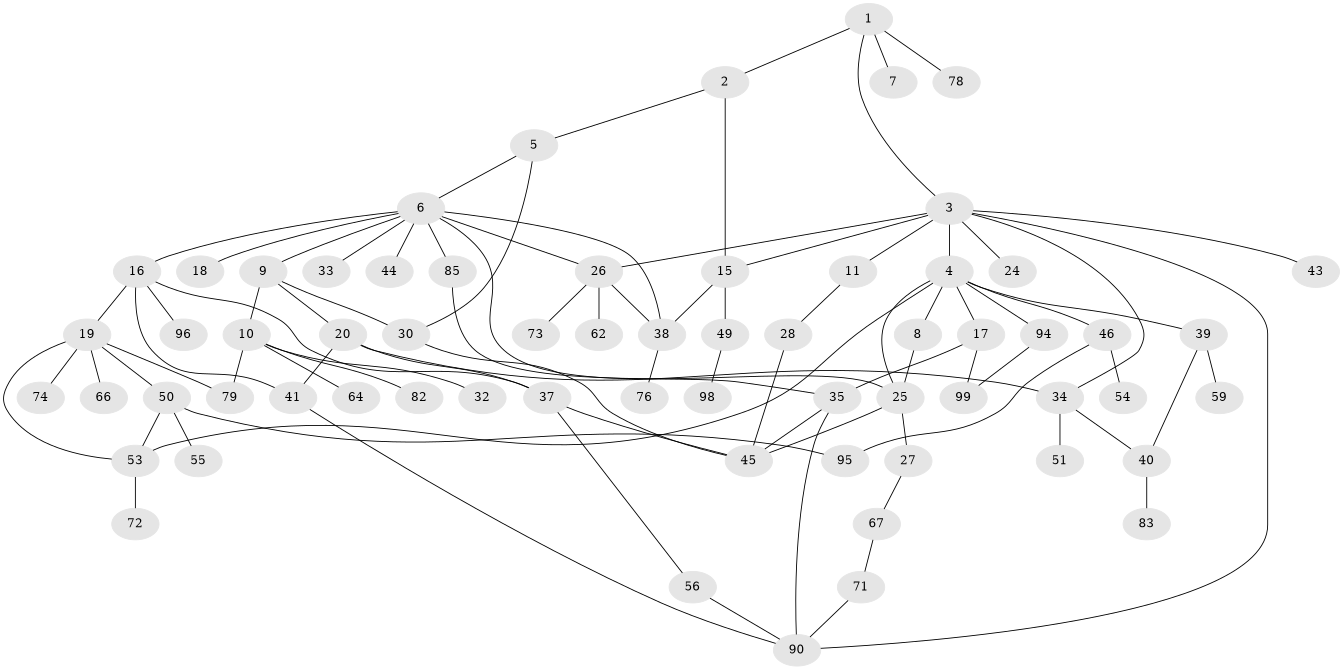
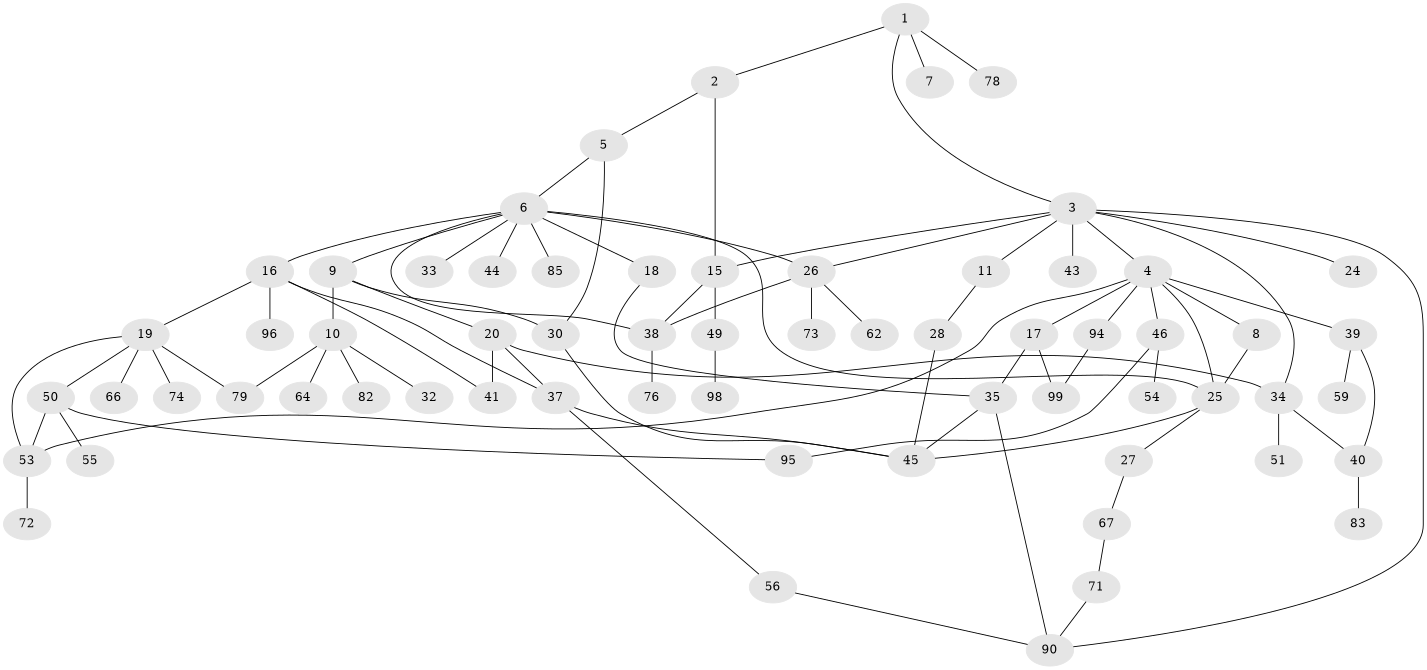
  graph {
    node [color=gray90 style=filled]
    1 [super="+60"]
    2 [super="+65"]
    3 [super="+22"]
    7 [super="+69"]
    78
    5
    15 [super="+23"]
    4 [super="+14"]
    11 [super="+12"]
    24
    26 [super="+42"]
    34 [super="+48"]
    43
    90
    6 [super="+13"]
    30 [super="+88"]
    38
    49
    8 [super="+70"]
    17 [super="+57"]
    25 [super="+47"]
    39
    46 [super="+93"]
    53 [super="+58"]
    94
    28 [super="+29"]
    62
    73
    40 [super="+86"]
    51
    35 [super="+36"]
    99
    45 [super="+77"]
    27 [super="+61"]
    59
    54
    95
    72
    9 [super="+52"]
    16 [super="+21"]
    18
    33
    44
    85 [super="+89"]
    10 [super="+31"]
    20 [super="+97"]
    19 [super="+63"]
    37 [super="+87"]
    96
    41
    76 [super="+80"]
    32
    64
    79
    82 [super="+91"]
    98 [super="+100"]
    50
    66
    74 [super="+92"]
    56 [super="+75"]
    71
    55 [super="+84"]
    67 [super="+68"]
    83
    1 -- 2
    1 -- 3
    1 -- 7
    1 -- 78
    2 -- 5
    2 -- 15
    3 -- 15
    3 -- 4
    3 -- 11
    3 -- 24
    3 -- 26
    3 -- 34
    3 -- 43
    3 -- 90
    5 -- 6
    5 -- 30
    15 -- 38
    15 -- 49
    4 -- 8
    4 -- 17
    4 -- 25
    4 -- 39
    4 -- 46
    4 -- 53
    4 -- 94
    11 -- 28
    26 -- 38
    26 -- 62
    26 -- 73
    34 -- 40
    34 -- 51
    6 -- 26
    6 -- 38
    6 -- 25
    6 -- 9
    6 -- 16
    6 -- 18
    6 -- 33
    6 -- 44
    6 -- 85
    30 -- 45
    38 -- 76
    49 -- 98
    8 -- 25
    17 -- 35
    17 -- 99
    25 -- 45
    25 -- 27
    39 -- 40
    39 -- 59
    46 -- 54
    46 -- 95
    53 -- 72
    94 -- 99
    28 -- 45
    40 -- 83
    35 -- 90
    35 -- 45
    27 -- 67
    9 -- 30
    9 -- 10
    9 -- 20
    16 -- 19
    16 -- 37
    16 -- 96
    16 -- 41
-   85 -- 35
+   18 -- 35
    10 -- 32
    10 -- 64
    10 -- 79
    10 -- 82
    20 -- 34
    20 -- 37
    20 -- 41
    19 -- 53
    19 -- 79
    19 -- 50
    19 -- 66
    19 -- 74
    37 -- 45
    37 -- 56
-   41 -- 90
    50 -- 53
    50 -- 95
    50 -- 55
    56 -- 90
    71 -- 90
    67 -- 71
  }
